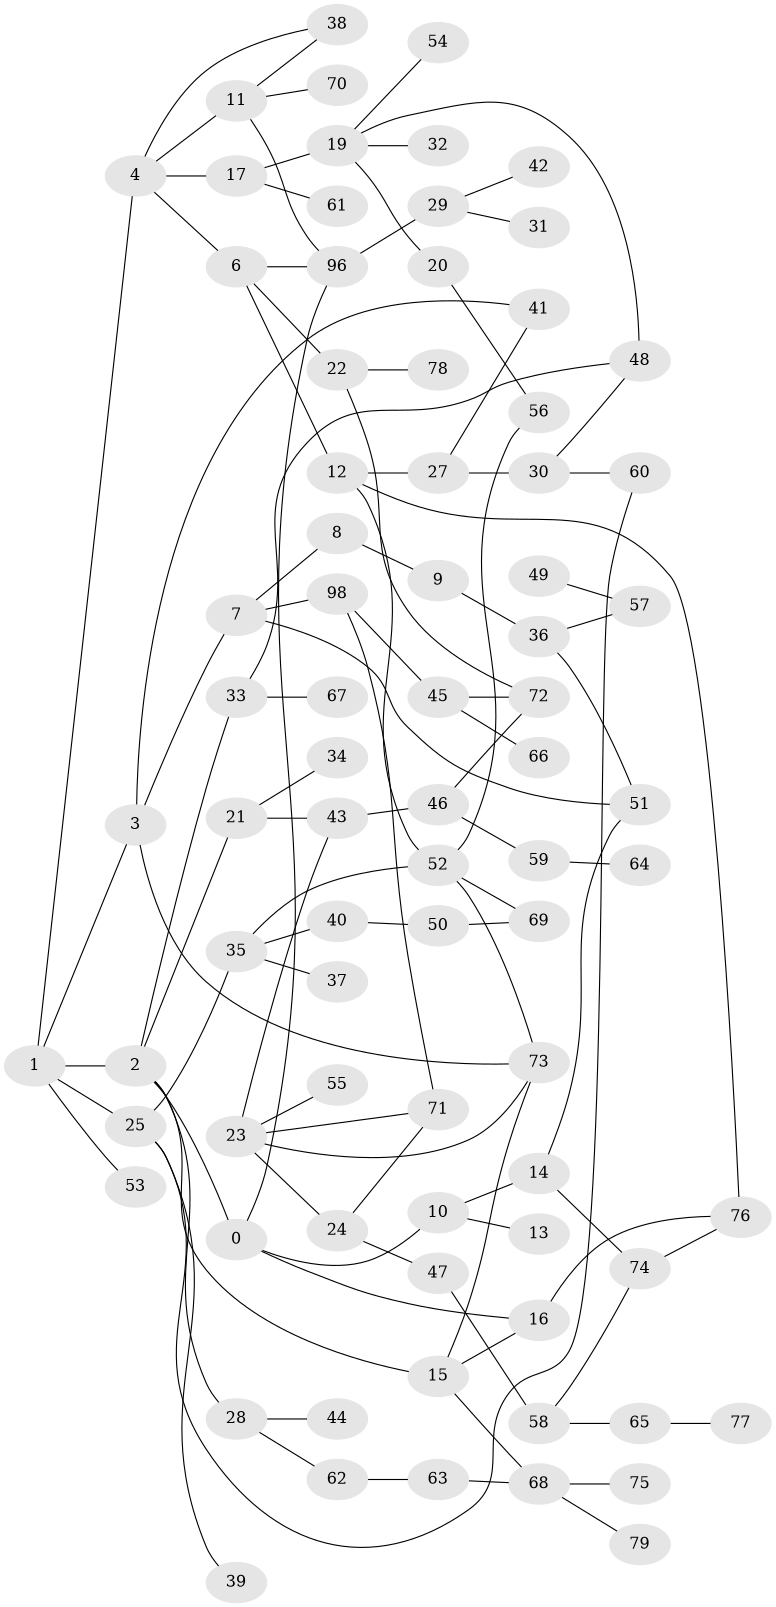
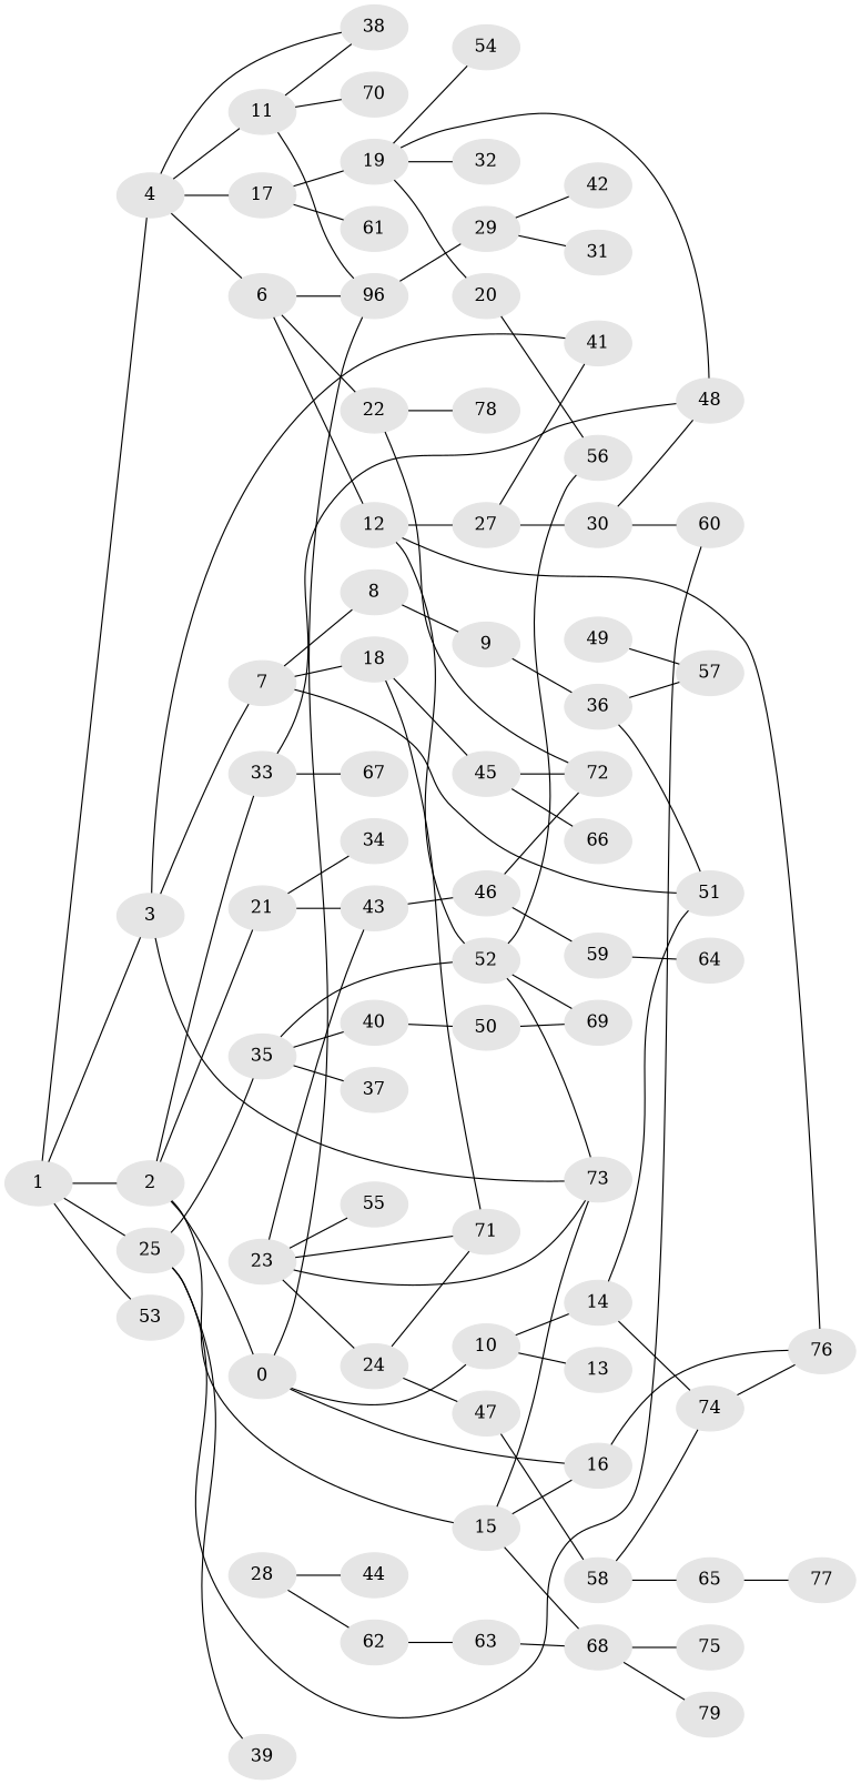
  graph {
    rankdir=LR
    node [color=gray90 style=filled]
    1
    2
    3
    4
    25
    53
    n7 [label=0]
    15
    21
    28
    33
    7
    41
    73
    6
    11
    17
    38
    35
    39
    60
    10
    16
    n24 [label=96]
    68
    34
    43
    44
    62
    48
    67
    8
-   18 [label=98]
+   18
    51
    12
    22
    70
    19
    61
    13
    14
    76
    29
    27
    52
    72
    78
    9
    45
    71
    36
    57
    74
    30
    56
    69
    75
    79
    20
    32
    54
    66
    49
    23
    24
    55
    47
    46
    58
    37
    40
    31
    42
    63
    50
    59
    64
    65
    77
    1 -- 2
    1 -- 3
    1 -- 4
    1 -- 25
    1 -- 53
    2 -- n7
    2 -- 15
    2 -- 21
-   2 -- 28
    2 -- 33
    3 -- 7
    3 -- 41
    3 -- 73
    4 -- 6
    4 -- 11
    4 -- 17
    4 -- 38
    25 -- 35
    25 -- 39
    25 -- 60
    n7 -- 10
    n7 -- 16
    n7 -- n24
    15 -- 73
    15 -- 16
    15 -- 68
    21 -- 34
    21 -- 43
    28 -- 44
    28 -- 62
    33 -- 48
    33 -- 67
    7 -- 8
    7 -- 18
    7 -- 51
    6 -- n24
    6 -- 12
    6 -- 22
    11 -- 38
    11 -- n24
    11 -- 70
    17 -- 19
    17 -- 61
    35 -- 52
    35 -- 37
    35 -- 40
    10 -- 13
    10 -- 14
    16 -- 76
    n24 -- 29
    68 -- 75
    68 -- 79
    43 -- 46
    62 -- 63
    8 -- 9
    18 -- 45
    18 -- 71
    12 -- 76
    12 -- 27
    12 -- 52
    22 -- 72
    22 -- 78
    19 -- 48
    19 -- 20
    19 -- 32
    19 -- 54
    14 -- 51
    14 -- 74
    29 -- 31
    29 -- 42
    27 -- 41
    27 -- 30
    52 -- 73
    52 -- 56
    52 -- 69
    9 -- 36
    45 -- 72
    45 -- 66
    36 -- 51
    36 -- 57
    74 -- 76
    30 -- 60
    30 -- 48
    20 -- 56
    49 -- 57
    23 -- 73
    23 -- 43
    23 -- 71
    23 -- 24
    23 -- 55
    24 -- 71
    24 -- 47
    47 -- 58
    46 -- 72
    46 -- 59
    58 -- 74
    58 -- 65
    40 -- 50
    63 -- 68
    50 -- 69
    59 -- 64
    65 -- 77
  }
